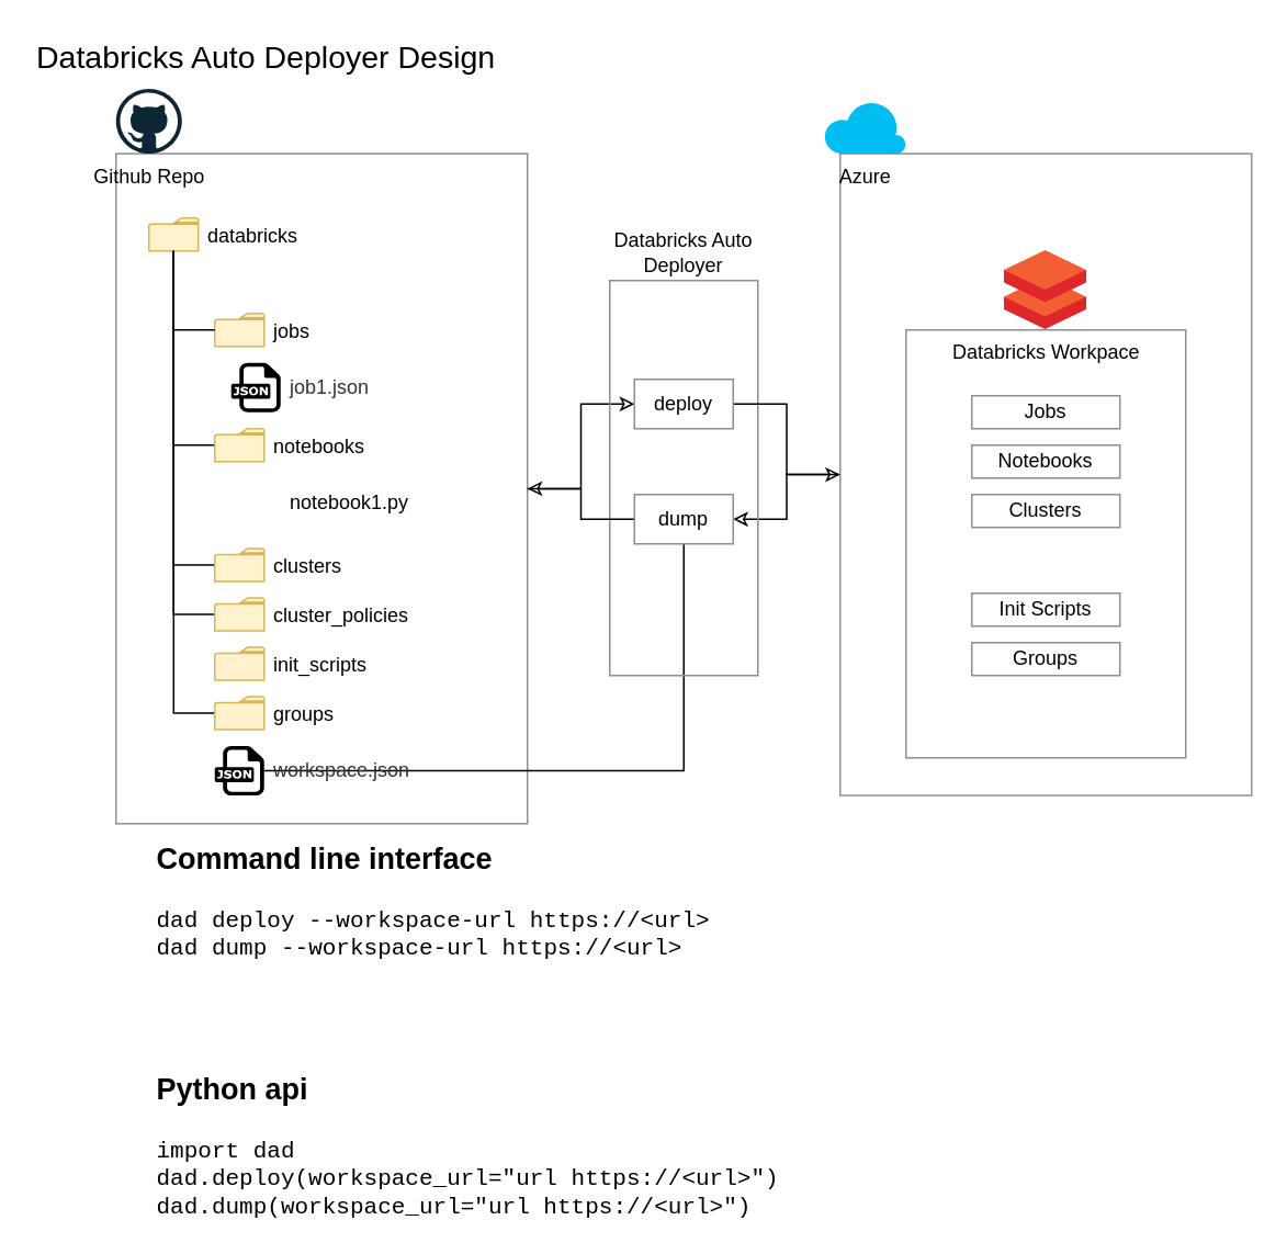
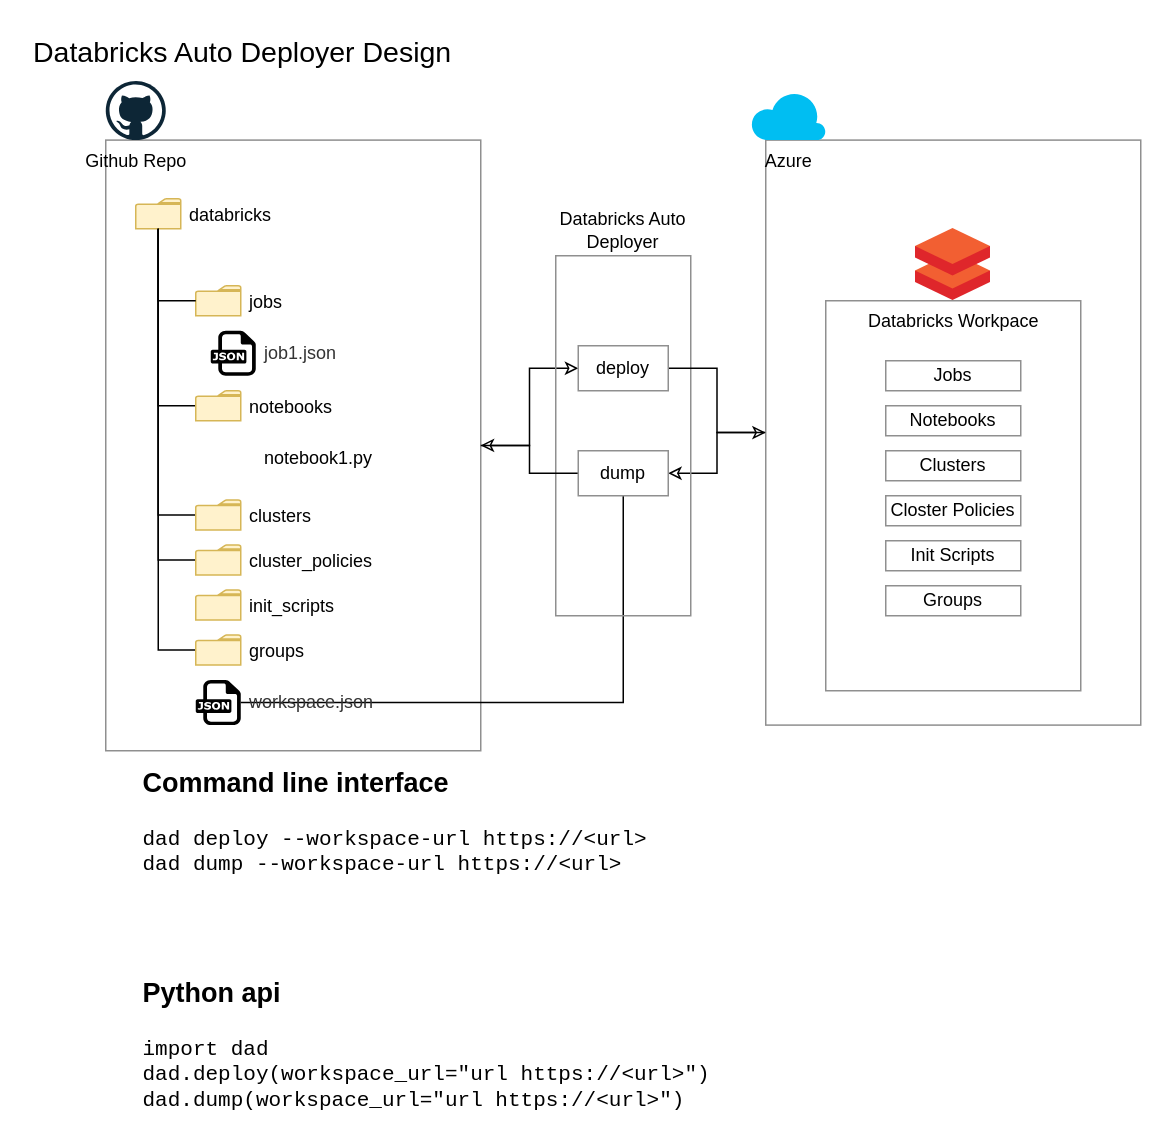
  <mxCell id="0" />
  <mxCell id="1" parent="0" />
  <mxCell id="2" value="" style="rounded=0;whiteSpace=wrap;html=1;strokeColor=#8F8F8F;fillColor=none;" parent="1" vertex="1"><mxGeometry x="70" y="92.9" width="250" height="407.1" as="geometry" /></mxCell>
  <mxCell id="3" style="edgeStyle=orthogonalEdgeStyle;rounded=0;orthogonalLoop=1;jettySize=auto;html=1;endArrow=classic;endFill=0;" parent="1" source="2" target="32" edge="1"><mxGeometry relative="1" as="geometry" /></mxCell>
  <mxCell id="4" style="edgeStyle=orthogonalEdgeStyle;rounded=0;orthogonalLoop=1;jettySize=auto;html=1;endArrow=classic;endFill=0;" parent="1" source="5" target="34" edge="1"><mxGeometry relative="1" as="geometry" /></mxCell>
  <mxCell id="5" value="" style="rounded=0;whiteSpace=wrap;html=1;strokeColor=#8F8F8F;fillColor=none;" parent="1" vertex="1"><mxGeometry x="510" y="92.9" width="250" height="390" as="geometry" /></mxCell>
  <mxCell id="6" value="jobs" style="sketch=0;pointerEvents=1;shadow=0;dashed=0;html=1;strokeColor=#d6b656;labelPosition=right;verticalLabelPosition=middle;verticalAlign=middle;outlineConnect=0;align=left;shape=mxgraph.office.concepts.folder;fillColor=#fff2cc;spacingTop=2;spacingLeft=4;" parent="1" vertex="1"><mxGeometry x="130" y="190" width="30" height="20" as="geometry" /></mxCell>
  <mxCell id="7" style="edgeStyle=orthogonalEdgeStyle;rounded=0;orthogonalLoop=1;jettySize=auto;html=1;endArrow=none;endFill=0;" parent="1" source="8" target="34" edge="1"><mxGeometry relative="1" as="geometry" /></mxCell>
  <mxCell id="8" value="workspace.json" style="dashed=0;outlineConnect=0;html=1;align=left;labelPosition=right;verticalLabelPosition=middle;verticalAlign=middle;shape=mxgraph.weblogos.json;fillColor=none;strokeColor=none;fontColor=#333333;spacingLeft=4;" parent="1" vertex="1"><mxGeometry x="130" y="452.9" width="30" height="30" as="geometry" /></mxCell>
  <mxCell id="9" value="Databricks Workpace" style="sketch=0;aspect=fixed;html=1;points=[];align=center;image;fontSize=12;image=img/lib/mscae/Databricks.svg;strokeColor=#8F8F8F;fillColor=none;" parent="1" vertex="1"><mxGeometry x="610" y="152" width="50" height="48" as="geometry" /></mxCell>
  <mxCell id="10" value="" style="rounded=0;whiteSpace=wrap;html=1;strokeColor=#8F8F8F;fillColor=none;" parent="1" vertex="1"><mxGeometry x="550" y="200" width="170" height="260" as="geometry" /></mxCell>
  <mxCell id="11" value="Jobs" style="rounded=0;whiteSpace=wrap;html=1;strokeColor=#8F8F8F;fillColor=none;" parent="1" vertex="1"><mxGeometry x="590" y="240" width="90" height="20" as="geometry" /></mxCell>
  <mxCell id="12" value="Notebooks" style="rounded=0;whiteSpace=wrap;html=1;strokeColor=#8F8F8F;fillColor=none;" parent="1" vertex="1"><mxGeometry x="590" y="270" width="90" height="20" as="geometry" /></mxCell>
  <mxCell id="13" value="Clusters" style="rounded=0;whiteSpace=wrap;html=1;strokeColor=#8F8F8F;fillColor=none;" parent="1" vertex="1"><mxGeometry x="590" y="300" width="90" height="20" as="geometry" /></mxCell>
+ <mxCell id="14" value="Closter Policies" style="rounded=0;whiteSpace=wrap;html=1;strokeColor=#8F8F8F;fillColor=none;" parent="1" vertex="1"><mxGeometry x="590" y="330" width="90" height="20" as="geometry" /></mxCell>
  <mxCell id="15" value="Init Scripts" style="rounded=0;whiteSpace=wrap;html=1;strokeColor=#8F8F8F;fillColor=none;" parent="1" vertex="1"><mxGeometry x="590" y="360" width="90" height="20" as="geometry" /></mxCell>
  <mxCell id="16" value="Groups" style="rounded=0;whiteSpace=wrap;html=1;strokeColor=#8F8F8F;fillColor=none;" parent="1" vertex="1"><mxGeometry x="590" y="390" width="90" height="20" as="geometry" /></mxCell>
  <mxCell id="17" value="Azure" style="verticalLabelPosition=bottom;html=1;verticalAlign=top;align=center;strokeColor=none;fillColor=#00BEF2;shape=mxgraph.azure.cloud;" parent="1" vertex="1"><mxGeometry x="500" y="60.4" width="50" height="32.5" as="geometry" /></mxCell>
  <mxCell id="18" value="Github Repo" style="dashed=0;outlineConnect=0;html=1;align=center;labelPosition=center;verticalLabelPosition=bottom;verticalAlign=top;shape=mxgraph.weblogos.github;strokeColor=#8F8F8F;fillColor=none;" parent="1" vertex="1"><mxGeometry x="70" y="53.5" width="40" height="39.4" as="geometry" /></mxCell>
  <mxCell id="19" style="edgeStyle=orthogonalEdgeStyle;rounded=0;orthogonalLoop=1;jettySize=auto;html=1;endArrow=none;endFill=0;" parent="1" source="20" target="6" edge="1"><mxGeometry relative="1" as="geometry"><Array as="points"><mxPoint x="105" y="200" /></Array></mxGeometry></mxCell>
  <mxCell id="20" value="databricks" style="sketch=0;pointerEvents=1;shadow=0;dashed=0;html=1;strokeColor=#d6b656;labelPosition=right;verticalLabelPosition=middle;verticalAlign=middle;outlineConnect=0;align=left;shape=mxgraph.office.concepts.folder;fillColor=#fff2cc;spacingTop=2;spacingLeft=4;" parent="1" vertex="1"><mxGeometry x="90" y="132" width="30" height="20" as="geometry" /></mxCell>
  <mxCell id="21" style="edgeStyle=orthogonalEdgeStyle;rounded=0;orthogonalLoop=1;jettySize=auto;html=1;endArrow=none;endFill=0;" parent="1" source="22" target="20" edge="1"><mxGeometry relative="1" as="geometry" /></mxCell>
  <mxCell id="22" value="notebooks" style="sketch=0;pointerEvents=1;shadow=0;dashed=0;html=1;strokeColor=#d6b656;labelPosition=right;verticalLabelPosition=middle;verticalAlign=middle;outlineConnect=0;align=left;shape=mxgraph.office.concepts.folder;fillColor=#fff2cc;spacingTop=2;spacingLeft=4;" parent="1" vertex="1"><mxGeometry x="130" y="260" width="30" height="20" as="geometry" /></mxCell>
  <mxCell id="23" style="edgeStyle=orthogonalEdgeStyle;rounded=0;orthogonalLoop=1;jettySize=auto;html=1;endArrow=none;endFill=0;" parent="1" source="24" target="20" edge="1"><mxGeometry relative="1" as="geometry" /></mxCell>
  <mxCell id="24" value="clusters" style="sketch=0;pointerEvents=1;shadow=0;dashed=0;html=1;strokeColor=#d6b656;labelPosition=right;verticalLabelPosition=middle;verticalAlign=middle;outlineConnect=0;align=left;shape=mxgraph.office.concepts.folder;fillColor=#fff2cc;spacingTop=2;spacingLeft=4;" parent="1" vertex="1"><mxGeometry x="130" y="332.9" width="30" height="20" as="geometry" /></mxCell>
  <mxCell id="25" style="edgeStyle=orthogonalEdgeStyle;rounded=0;orthogonalLoop=1;jettySize=auto;html=1;endArrow=none;endFill=0;" parent="1" source="26" target="20" edge="1"><mxGeometry relative="1" as="geometry" /></mxCell>
  <mxCell id="26" value="cluster_policies" style="sketch=0;pointerEvents=1;shadow=0;dashed=0;html=1;strokeColor=#d6b656;labelPosition=right;verticalLabelPosition=middle;verticalAlign=middle;outlineConnect=0;align=left;shape=mxgraph.office.concepts.folder;fillColor=#fff2cc;spacingTop=2;spacingLeft=4;" parent="1" vertex="1"><mxGeometry x="130" y="362.9" width="30" height="20" as="geometry" /></mxCell>
  <mxCell id="27" value="init_scripts" style="sketch=0;pointerEvents=1;shadow=0;dashed=0;html=1;strokeColor=#d6b656;labelPosition=right;verticalLabelPosition=middle;verticalAlign=middle;outlineConnect=0;align=left;shape=mxgraph.office.concepts.folder;fillColor=#fff2cc;spacingTop=2;spacingLeft=4;" parent="1" vertex="1"><mxGeometry x="130" y="392.9" width="30" height="20" as="geometry" /></mxCell>
  <mxCell id="28" style="edgeStyle=orthogonalEdgeStyle;rounded=0;orthogonalLoop=1;jettySize=auto;html=1;endArrow=none;endFill=0;" parent="1" source="29" target="20" edge="1"><mxGeometry relative="1" as="geometry" /></mxCell>
  <mxCell id="29" value="groups" style="sketch=0;pointerEvents=1;shadow=0;dashed=0;html=1;strokeColor=#d6b656;labelPosition=right;verticalLabelPosition=middle;verticalAlign=middle;outlineConnect=0;align=left;shape=mxgraph.office.concepts.folder;fillColor=#fff2cc;spacingTop=2;spacingLeft=4;" parent="1" vertex="1"><mxGeometry x="130" y="422.9" width="30" height="20" as="geometry" /></mxCell>
  <mxCell id="30" value="Databricks Auto Deployer" style="rounded=0;whiteSpace=wrap;html=1;strokeColor=#8F8F8F;fillColor=none;labelPosition=center;verticalLabelPosition=top;align=center;verticalAlign=bottom;" parent="1" vertex="1"><mxGeometry x="370" y="170" width="90" height="240" as="geometry" /></mxCell>
  <mxCell id="31" style="edgeStyle=orthogonalEdgeStyle;rounded=0;orthogonalLoop=1;jettySize=auto;html=1;endArrow=classic;endFill=0;" parent="1" source="32" target="5" edge="1"><mxGeometry relative="1" as="geometry" /></mxCell>
  <mxCell id="32" value="deploy" style="rounded=0;whiteSpace=wrap;html=1;strokeColor=#8F8F8F;fillColor=none;" parent="1" vertex="1"><mxGeometry x="385" y="230" width="60" height="30" as="geometry" /></mxCell>
  <mxCell id="33" style="edgeStyle=orthogonalEdgeStyle;rounded=0;orthogonalLoop=1;jettySize=auto;html=1;entryX=1;entryY=0.5;entryDx=0;entryDy=0;endArrow=classic;endFill=0;" parent="1" source="34" target="2" edge="1"><mxGeometry relative="1" as="geometry" /></mxCell>
  <mxCell id="34" value="dump" style="rounded=0;whiteSpace=wrap;html=1;strokeColor=#8F8F8F;fillColor=none;" parent="1" vertex="1"><mxGeometry x="385" y="300" width="60" height="30" as="geometry" /></mxCell>
  <mxCell id="35" value="job1.json" style="dashed=0;outlineConnect=0;html=1;align=left;labelPosition=right;verticalLabelPosition=middle;verticalAlign=middle;shape=mxgraph.weblogos.json;fillColor=none;strokeColor=none;fontColor=#333333;spacingLeft=4;" parent="1" vertex="1"><mxGeometry x="140" y="220" width="30" height="30" as="geometry" /></mxCell>
  <mxCell id="36" value="&lt;h1&gt;&lt;font style=&quot;font-size: 18px&quot;&gt;Command line interface&lt;/font&gt;&lt;/h1&gt;&lt;div&gt;&lt;font face=&quot;Courier New&quot; style=&quot;font-size: 14px&quot;&gt;dad deploy --workspace-url https://&amp;lt;url&amp;gt;&lt;/font&gt;&lt;/div&gt;&lt;div&gt;&lt;font face=&quot;Courier New&quot; style=&quot;font-size: 14px&quot;&gt;dad dump&amp;nbsp;&lt;/font&gt;&lt;span style=&quot;font-size: 14px ; font-family: &amp;#34;courier new&amp;#34;&quot;&gt;--workspace-url https://&amp;lt;url&amp;gt;&lt;/span&gt;&lt;/div&gt;" style="text;html=1;strokeColor=none;fillColor=none;spacing=5;spacingTop=-20;whiteSpace=wrap;overflow=hidden;rounded=0;" parent="1" vertex="1"><mxGeometry x="90" y="500" width="500" height="100" as="geometry" /></mxCell>
  <mxCell id="37" value="&lt;h1&gt;&lt;font style=&quot;font-size: 18px&quot;&gt;Python api&lt;/font&gt;&lt;/h1&gt;&lt;div&gt;&lt;font face=&quot;Courier New&quot; style=&quot;font-size: 14px&quot;&gt;import dad&lt;/font&gt;&lt;/div&gt;&lt;div&gt;&lt;font face=&quot;Courier New&quot; style=&quot;font-size: 14px&quot;&gt;dad.deploy(workspace_url=&quot;&lt;/font&gt;&lt;span style=&quot;font-size: 14px ; font-family: &amp;#34;courier new&amp;#34;&quot;&gt;url https://&amp;lt;url&amp;gt;&quot;)&lt;/span&gt;&lt;/div&gt;&lt;div&gt;&lt;font face=&quot;Courier New&quot; style=&quot;font-size: 14px&quot;&gt;dad.dump(workspace_url=&quot;&lt;/font&gt;&lt;span style=&quot;font-size: 14px ; font-family: &amp;#34;courier new&amp;#34;&quot;&gt;url https://&amp;lt;url&amp;gt;&quot;)&lt;/span&gt;&lt;br&gt;&lt;/div&gt;" style="text;html=1;strokeColor=none;fillColor=none;spacing=5;spacingTop=-20;whiteSpace=wrap;overflow=hidden;rounded=0;" parent="1" vertex="1"><mxGeometry x="90" y="640" width="500" height="100" as="geometry" /></mxCell>
  <mxCell id="38" value="notebook1.py" style="shape=image;html=1;verticalAlign=middle;verticalLabelPosition=middle;labelBackgroundColor=#ffffff;imageAspect=0;aspect=fixed;image=https://cdn0.iconfinder.com/data/icons/font-awesome-brands-vol-2/512/python-128.png;fontFamily=Helvetica;fontSize=12;strokeColor=#8F8F8F;fillColor=none;labelPosition=right;align=left;spacingLeft=4;" parent="1" vertex="1"><mxGeometry x="140" y="290" width="30" height="30" as="geometry" /></mxCell>
  <mxCell id="39" value="Databricks Auto Deployer Design" style="text;html=1;strokeColor=none;fillColor=none;align=left;verticalAlign=middle;whiteSpace=wrap;rounded=0;fontFamily=Helvetica;fontSize=19;" vertex="1" parent="1"><mxGeometry x="20" y="20" width="290" height="30" as="geometry" /></mxCell>
